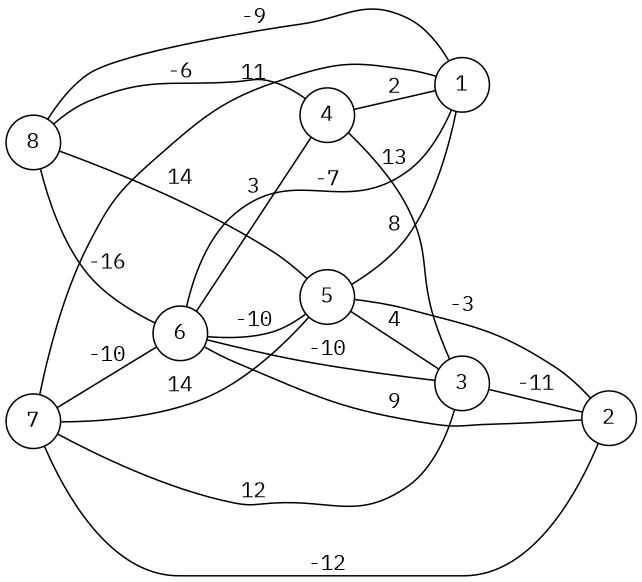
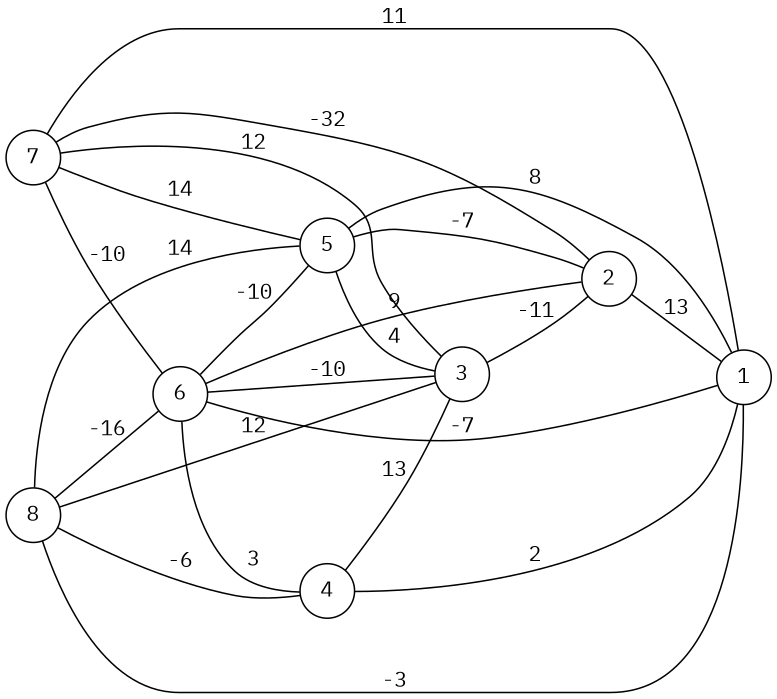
  graph {
    fontname="IBM Plex Mono"
    rankdir=LR
    node [fontname="IBM Plex Mono" shape=circle]
    edge [fontname="IBM Plex Mono"]
    8
    1
    3
    4
    5
    6
    2
    7
-   8 -- 1 [label=-9]
+   8 -- 1 [label=-3]
+   8 -- 3 [label=12]
    8 -- 4 [label=-6]
    8 -- 5 [label=14]
    8 -- 6 [label=-16]
    3 -- 2 [label=-11]
    4 -- 1 [label=2]
    4 -- 3 [label=13]
    5 -- 1 [label=8]
    5 -- 3 [label=4]
-   5 -- 2 [label=-3]
+   5 -- 2 [label=-7]
    6 -- 1 [label=-7]
    6 -- 3 [label=-10]
    6 -- 4 [label=3]
    6 -- 5 [label=-10]
    6 -- 2 [label=9]
+   2 -- 1 [label=13]
    7 -- 1 [label=11]
    7 -- 3 [label=12]
    7 -- 5 [label=14]
    7 -- 6 [label=-10]
-   7 -- 2 [label=-12]
+   7 -- 2 [label=-32]
  }
